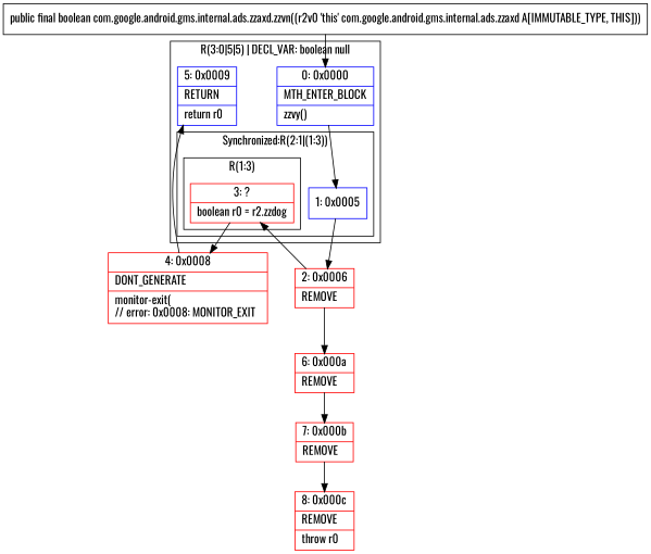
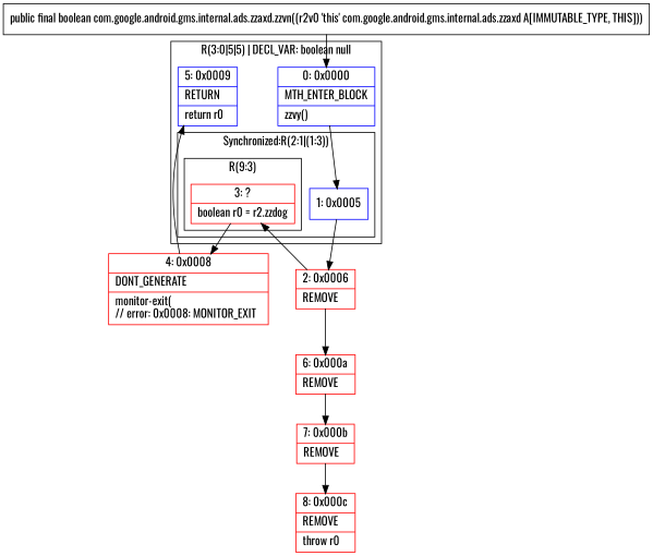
  digraph {
    fontname=Oswald
    node [color=red fontname=Oswald shape=record]
    edge [fontname=Oswald]
    n1 [label="{3\:\ ?|boolean r0 = r2.zzdog\l}"]
    n2 [color=blue label="{1\:\ 0x0005}"]
    n3 [color=blue label="{0\:\ 0x0000|MTH_ENTER_BLOCK\l|zzvy()\l}"]
    n4 [color=blue label="{5\:\ 0x0009|RETURN\l|return r0\l}"]
    n5 [label="{4\:\ 0x0008|DONT_GENERATE\l|monitor\-exit(\l\/\/ error: 0x0008: MONITOR_EXIT  \l}"]
    n6 [label="{2\:\ 0x0006|REMOVE\l}"]
    n7 [label="{6\:\ 0x000a|REMOVE\l}"]
    n8 [label="{7\:\ 0x000b|REMOVE\l}"]
    n9 [label="{8\:\ 0x000c|REMOVE\l|throw r0\l}"]
    n10 [label="{public final boolean com.google.android.gms.internal.ads.zzaxd.zzvn((r2v0 'this' com.google.android.gms.internal.ads.zzaxd A[IMMUTABLE_TYPE, THIS])) }" color=""]
    subgraph cluster_1 {
      label="R(3:0|5|5) | DECL_VAR: boolean null\l"
      n3
      n4
      subgraph cluster_2 {
        label="Synchronized:R(2:1|(1:3))"
        n2
        subgraph cluster_3 {
-         label="R(1:3)"
+         label="R(9:3)"
          n1
        }
      }
    }
    n1 -> n5
    n2 -> n6
    n3 -> n2
    n5 -> n4
    n6 -> n1
    n6 -> n7
    n7 -> n8
    n8 -> n9
    n10 -> n3
  }
